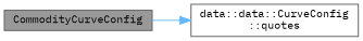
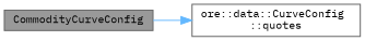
  digraph {
    rankdir=LR
    fontname="IBM Plex Mono"
    node [fontname="IBM Plex Mono" fontsize=10 shape=box style=filled]
    n1 [color=gray40 fillcolor=grey60 fontcolor=black height=0.2 label=CommodityCurveConfig width=0.4]
-   n2 [color=grey40 fillcolor=white height=0.2 label="data::data::CurveConfig\l::quotes" width=0.4]
+   n2 [color=grey40 fillcolor=white height=0.2 label="ore::data::CurveConfig\l::quotes" width=0.4]
    n1 -> n2 [color=steelblue1 fontname="IBM Plex Mono" fontsize=10 labelfontname=Helvetica labelfontsize=10 style=solid]
  }
